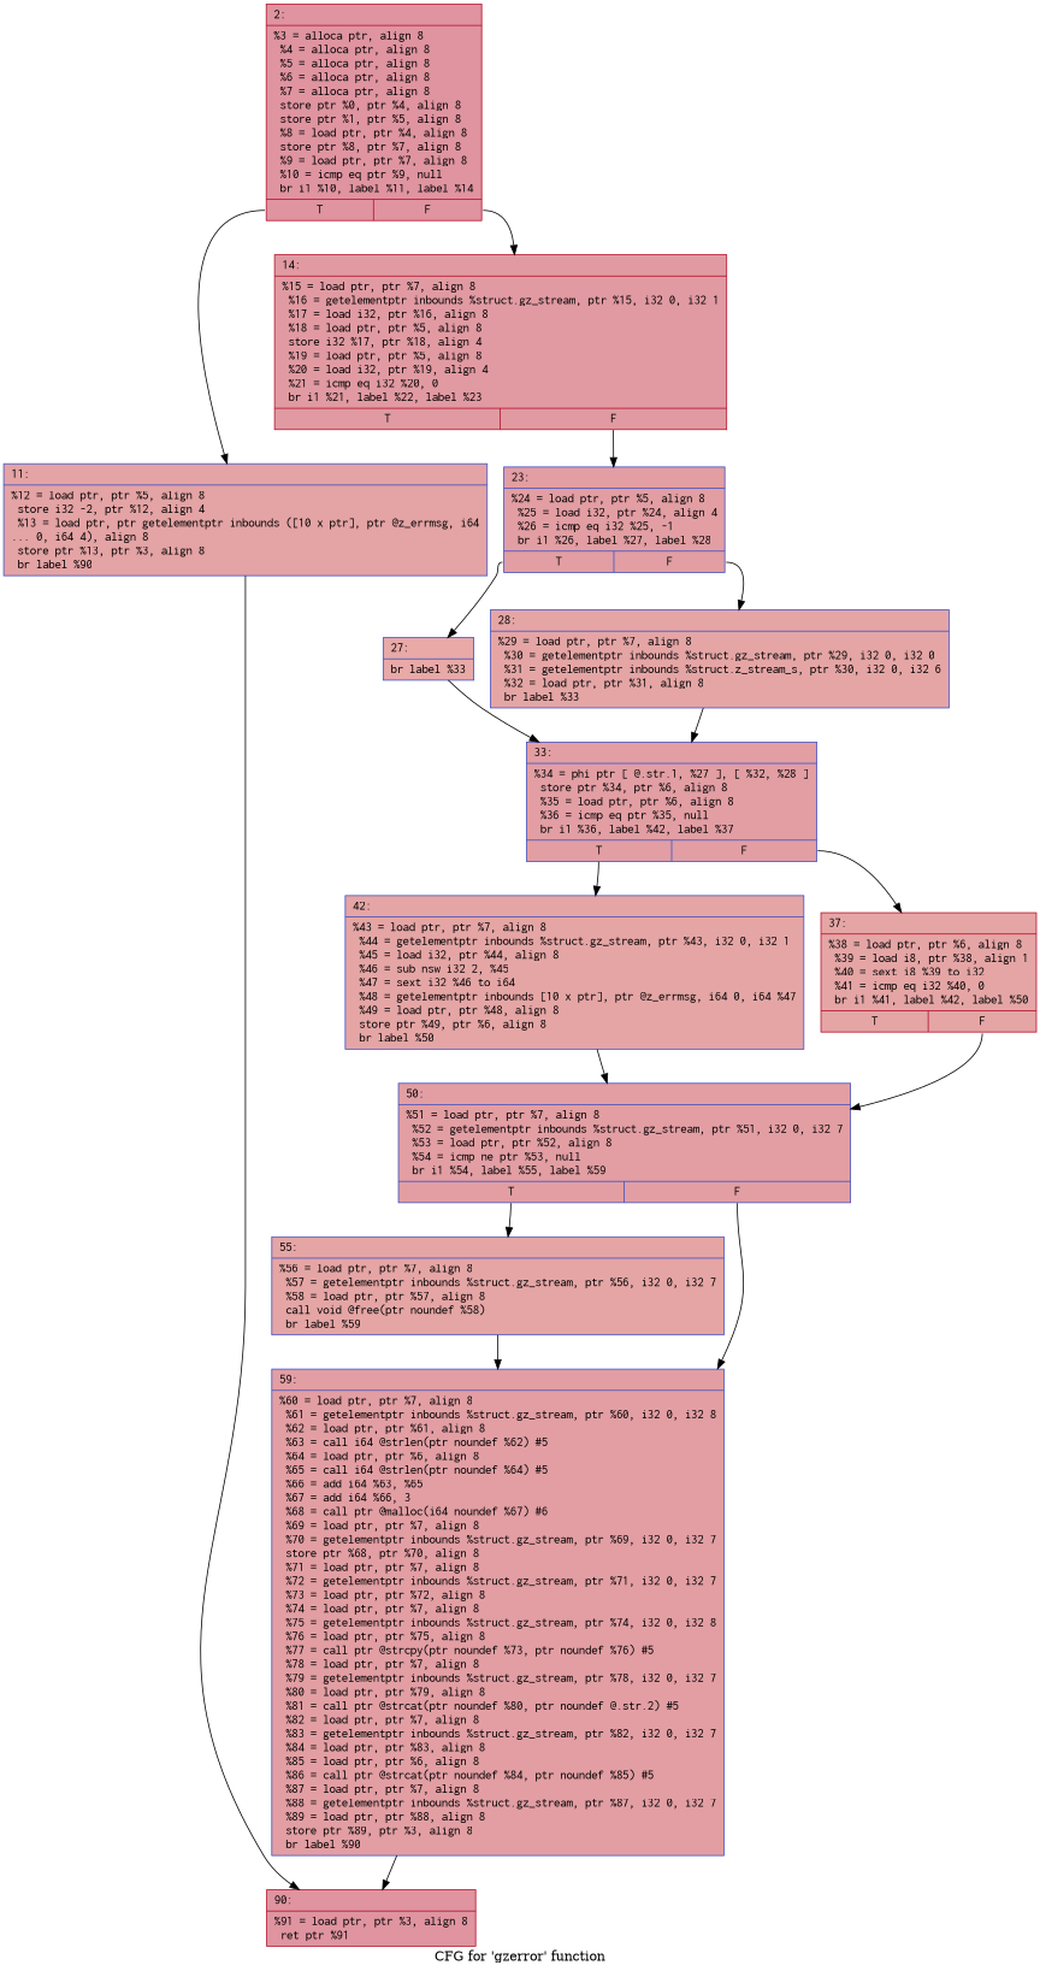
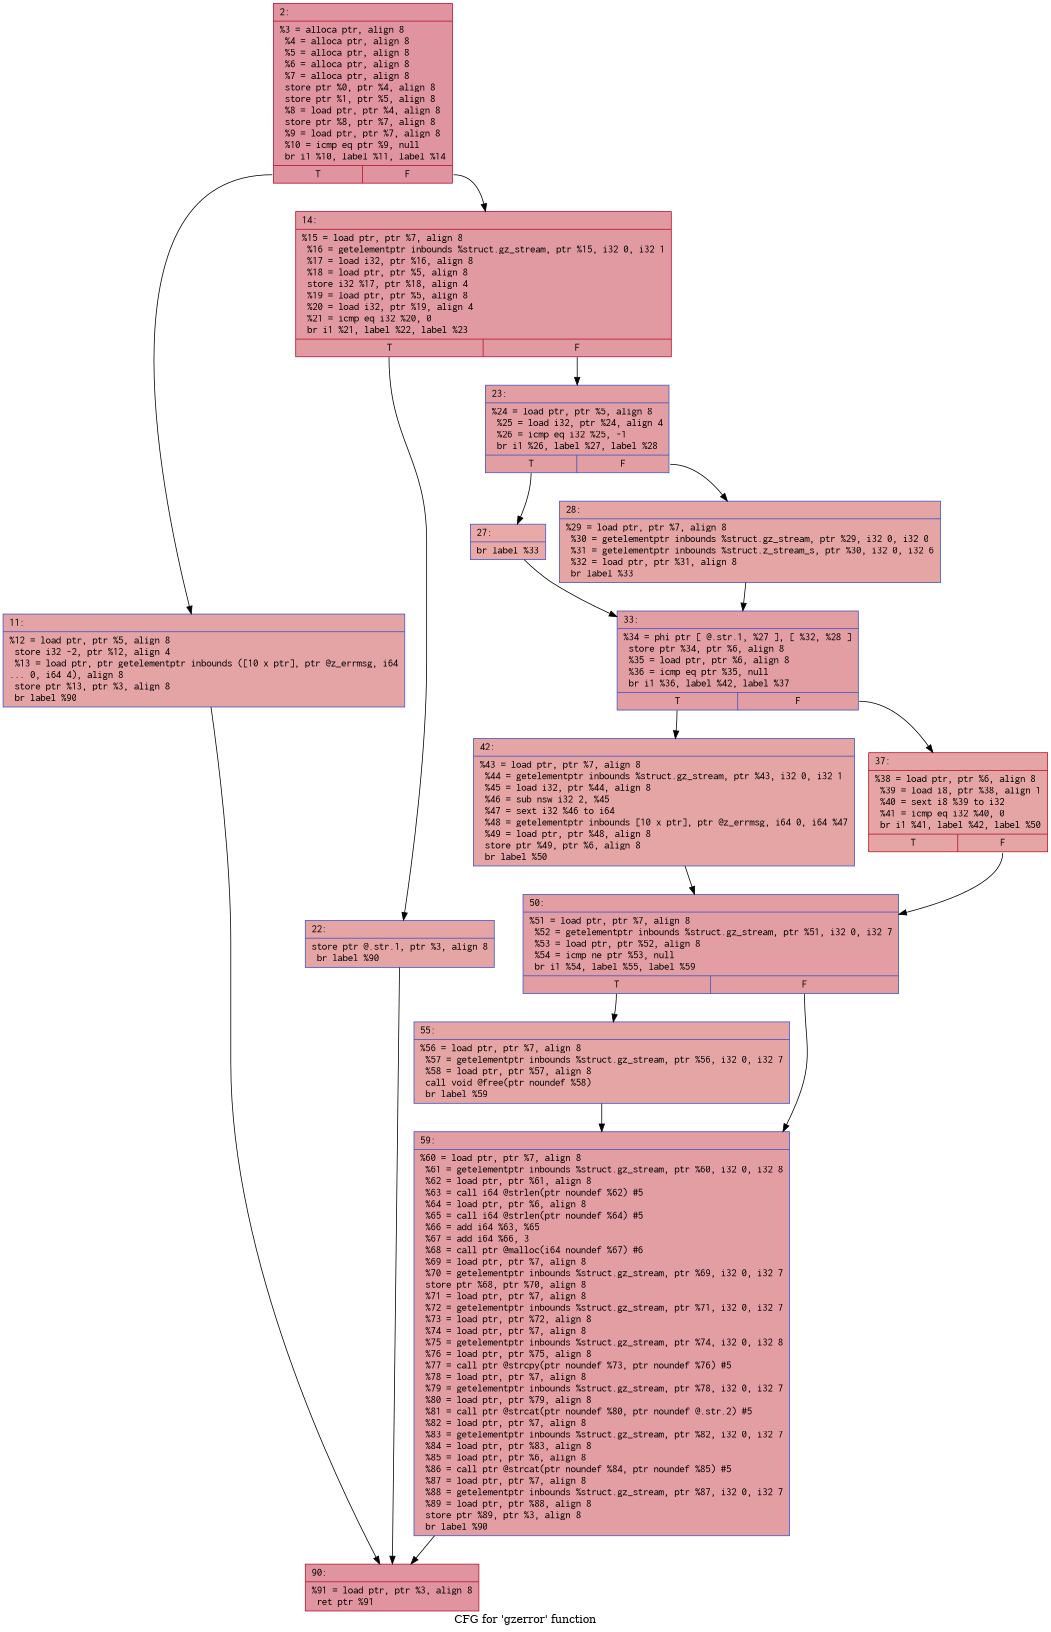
  digraph {
    label="CFG for 'gzerror' function"
    node [color="#3d50c3ff" fillcolor="#c5333470" fontname=Courier shape=record style=filled]
    n1 [color="#b70d28ff" fillcolor="#b70d2870" label="{2:\l|  %3 = alloca ptr, align 8\l  %4 = alloca ptr, align 8\l  %5 = alloca ptr, align 8\l  %6 = alloca ptr, align 8\l  %7 = alloca ptr, align 8\l  store ptr %0, ptr %4, align 8\l  store ptr %1, ptr %5, align 8\l  %8 = load ptr, ptr %4, align 8\l  store ptr %8, ptr %7, align 8\l  %9 = load ptr, ptr %7, align 8\l  %10 = icmp eq ptr %9, null\l  br i1 %10, label %11, label %14\l|{<s0>T|<s1>F}}"]
    n2 [fillcolor="#c32e3170" label="{11:\l|  %12 = load ptr, ptr %5, align 8\l  store i32 -2, ptr %12, align 4\l  %13 = load ptr, ptr getelementptr inbounds ([10 x ptr], ptr @z_errmsg, i64\l... 0, i64 4), align 8\l  store ptr %13, ptr %3, align 8\l  br label %90\l}"]
    n3 [color="#b70d28ff" fillcolor="#bb1b2c70" label="{14:\l|  %15 = load ptr, ptr %7, align 8\l  %16 = getelementptr inbounds %struct.gz_stream, ptr %15, i32 0, i32 1\l  %17 = load i32, ptr %16, align 8\l  %18 = load ptr, ptr %5, align 8\l  store i32 %17, ptr %18, align 4\l  %19 = load ptr, ptr %5, align 8\l  %20 = load i32, ptr %19, align 4\l  %21 = icmp eq i32 %20, 0\l  br i1 %21, label %22, label %23\l|{<s0>T|<s1>F}}"]
    n4 [color="#b70d28ff" fillcolor="#b70d2870" label="{90:\l|  %91 = load ptr, ptr %3, align 8\l  ret ptr %91\l}"]
+   n5 [label="{22:\l|  store ptr @.str.1, ptr %3, align 8\l  br label %90\l}"]
    n6 [fillcolor="#be242e70" label="{23:\l|  %24 = load ptr, ptr %5, align 8\l  %25 = load i32, ptr %24, align 4\l  %26 = icmp eq i32 %25, -1\l  br i1 %26, label %27, label %28\l|{<s0>T|<s1>F}}"]
    n7 [fillcolor="#ca3b3770" label="{27:\l|  br label %33\l}"]
    n8 [label="{28:\l|  %29 = load ptr, ptr %7, align 8\l  %30 = getelementptr inbounds %struct.gz_stream, ptr %29, i32 0, i32 0\l  %31 = getelementptr inbounds %struct.z_stream_s, ptr %30, i32 0, i32 6\l  %32 = load ptr, ptr %31, align 8\l  br label %33\l}"]
    n9 [fillcolor="#be242e70" label="{33:\l|  %34 = phi ptr [ @.str.1, %27 ], [ %32, %28 ]\l  store ptr %34, ptr %6, align 8\l  %35 = load ptr, ptr %6, align 8\l  %36 = icmp eq ptr %35, null\l  br i1 %36, label %42, label %37\l|{<s0>T|<s1>F}}"]
    n10 [label="{42:\l|  %43 = load ptr, ptr %7, align 8\l  %44 = getelementptr inbounds %struct.gz_stream, ptr %43, i32 0, i32 1\l  %45 = load i32, ptr %44, align 8\l  %46 = sub nsw i32 2, %45\l  %47 = sext i32 %46 to i64\l  %48 = getelementptr inbounds [10 x ptr], ptr @z_errmsg, i64 0, i64 %47\l  %49 = load ptr, ptr %48, align 8\l  store ptr %49, ptr %6, align 8\l  br label %50\l}"]
    n11 [color="#b70d28ff" label="{37:\l|  %38 = load ptr, ptr %6, align 8\l  %39 = load i8, ptr %38, align 1\l  %40 = sext i8 %39 to i32\l  %41 = icmp eq i32 %40, 0\l  br i1 %41, label %42, label %50\l|{<s0>T|<s1>F}}"]
    n12 [fillcolor="#be242e70" label="{50:\l|  %51 = load ptr, ptr %7, align 8\l  %52 = getelementptr inbounds %struct.gz_stream, ptr %51, i32 0, i32 7\l  %53 = load ptr, ptr %52, align 8\l  %54 = icmp ne ptr %53, null\l  br i1 %54, label %55, label %59\l|{<s0>T|<s1>F}}"]
    n13 [label="{55:\l|  %56 = load ptr, ptr %7, align 8\l  %57 = getelementptr inbounds %struct.gz_stream, ptr %56, i32 0, i32 7\l  %58 = load ptr, ptr %57, align 8\l  call void @free(ptr noundef %58)\l  br label %59\l}"]
    n14 [fillcolor="#be242e70" label="{59:\l|  %60 = load ptr, ptr %7, align 8\l  %61 = getelementptr inbounds %struct.gz_stream, ptr %60, i32 0, i32 8\l  %62 = load ptr, ptr %61, align 8\l  %63 = call i64 @strlen(ptr noundef %62) #5\l  %64 = load ptr, ptr %6, align 8\l  %65 = call i64 @strlen(ptr noundef %64) #5\l  %66 = add i64 %63, %65\l  %67 = add i64 %66, 3\l  %68 = call ptr @malloc(i64 noundef %67) #6\l  %69 = load ptr, ptr %7, align 8\l  %70 = getelementptr inbounds %struct.gz_stream, ptr %69, i32 0, i32 7\l  store ptr %68, ptr %70, align 8\l  %71 = load ptr, ptr %7, align 8\l  %72 = getelementptr inbounds %struct.gz_stream, ptr %71, i32 0, i32 7\l  %73 = load ptr, ptr %72, align 8\l  %74 = load ptr, ptr %7, align 8\l  %75 = getelementptr inbounds %struct.gz_stream, ptr %74, i32 0, i32 8\l  %76 = load ptr, ptr %75, align 8\l  %77 = call ptr @strcpy(ptr noundef %73, ptr noundef %76) #5\l  %78 = load ptr, ptr %7, align 8\l  %79 = getelementptr inbounds %struct.gz_stream, ptr %78, i32 0, i32 7\l  %80 = load ptr, ptr %79, align 8\l  %81 = call ptr @strcat(ptr noundef %80, ptr noundef @.str.2) #5\l  %82 = load ptr, ptr %7, align 8\l  %83 = getelementptr inbounds %struct.gz_stream, ptr %82, i32 0, i32 7\l  %84 = load ptr, ptr %83, align 8\l  %85 = load ptr, ptr %6, align 8\l  %86 = call ptr @strcat(ptr noundef %84, ptr noundef %85) #5\l  %87 = load ptr, ptr %7, align 8\l  %88 = getelementptr inbounds %struct.gz_stream, ptr %87, i32 0, i32 7\l  %89 = load ptr, ptr %88, align 8\l  store ptr %89, ptr %3, align 8\l  br label %90\l}"]
    n1 -> n2 [tailport=s0]
    n1 -> n3 [tailport=s1]
    n2 -> n4
+   n3 -> n5 [tailport=s0]
    n3 -> n6 [tailport=s1]
+   n5 -> n4
    n6 -> n7 [tailport=s0]
    n6 -> n8 [tailport=s1]
    n7 -> n9
    n8 -> n9
    n9 -> n10 [tailport=s0]
    n9 -> n11 [tailport=s1]
    n10 -> n12
    n11 -> n12 [tailport=s1]
    n12 -> n13 [tailport=s0]
    n12 -> n14 [tailport=s1]
    n13 -> n14
    n14 -> n4
  }
